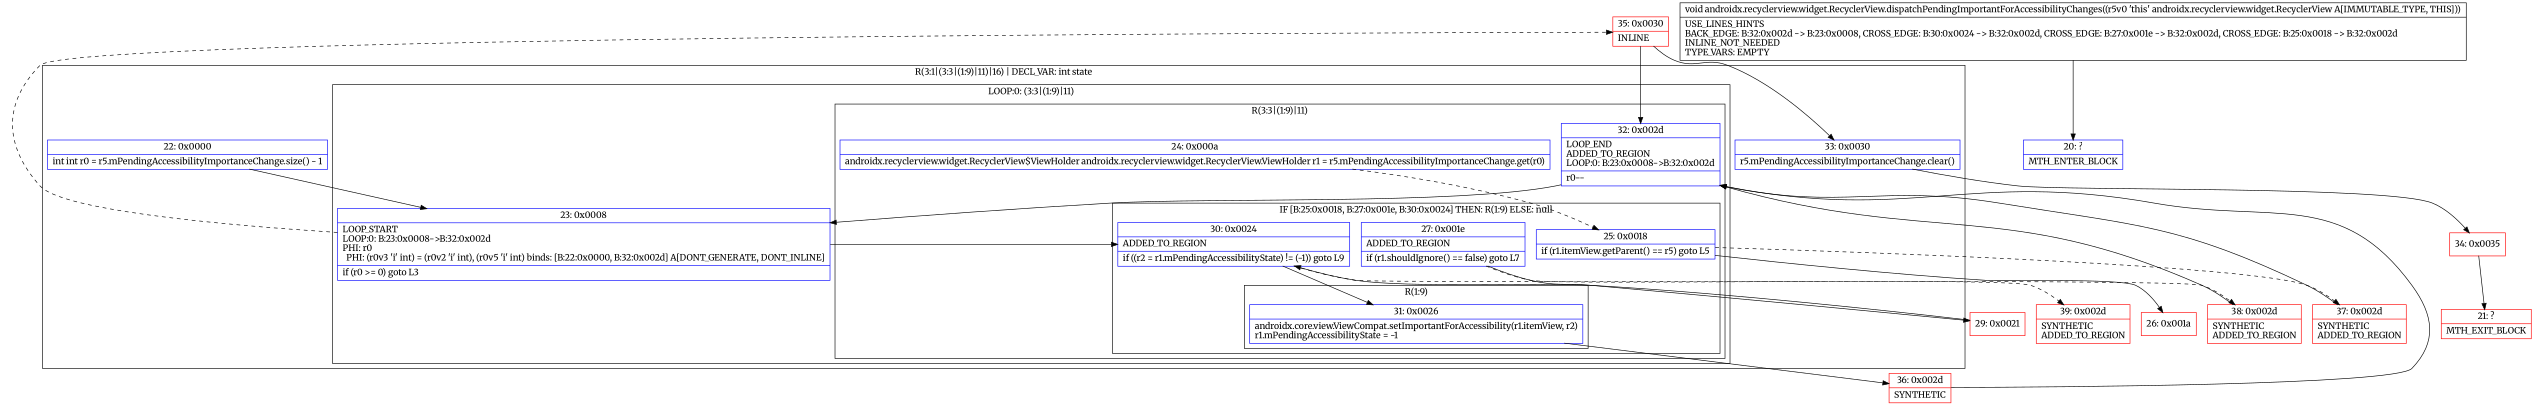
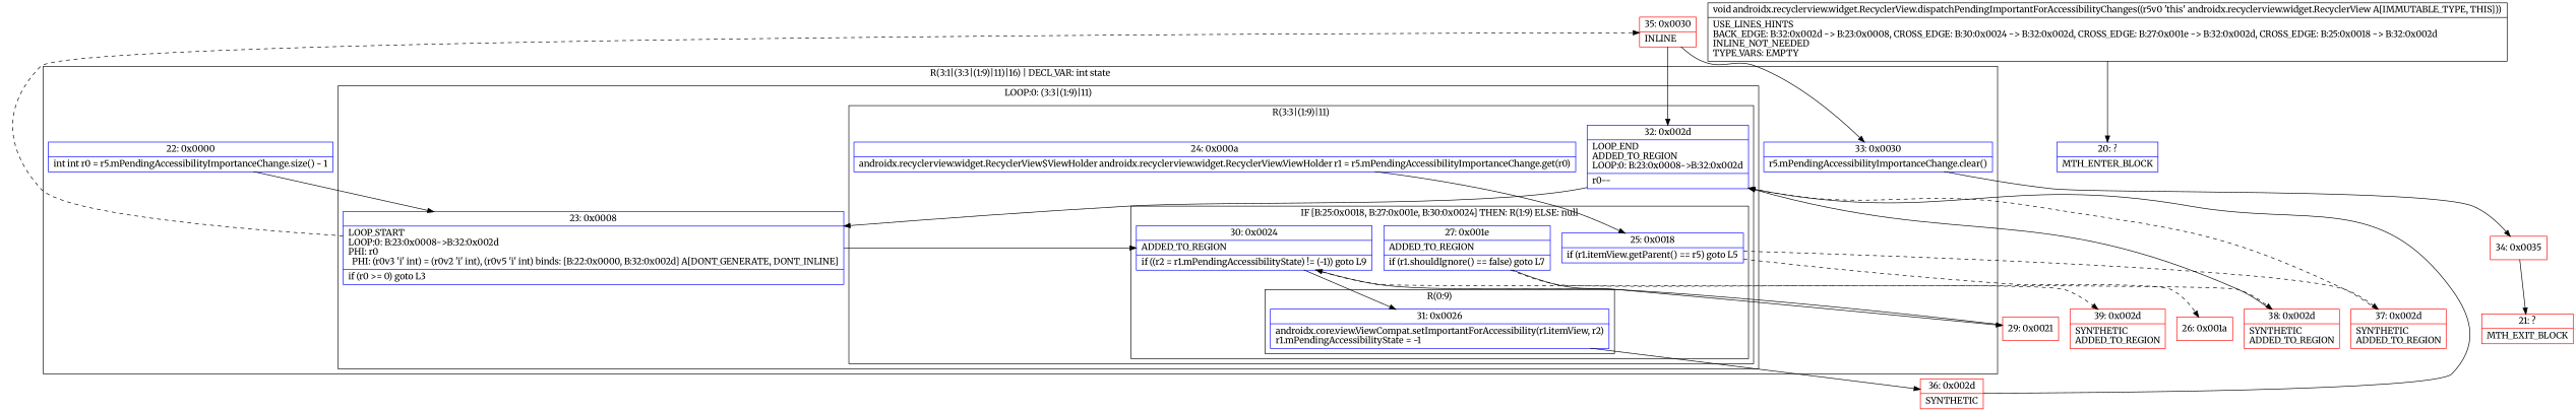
  digraph {
    fontname=Merriweather
    node [color=blue fontname=Merriweather shape=record]
    edge [fontname=Merriweather]
    n1 [label="{31\:\ 0x0026|androidx.core.view.ViewCompat.setImportantForAccessibility(r1.itemView, r2)\lr1.mPendingAccessibilityState = \-1\l}"]
    n2 [label="{25\:\ 0x0018|if (r1.itemView.getParent() == r5) goto L5\l}"]
    n3 [label="{27\:\ 0x001e|ADDED_TO_REGION\l|if (r1.shouldIgnore() == false) goto L7\l}"]
    n4 [label="{30\:\ 0x0024|ADDED_TO_REGION\l|if ((r2 = r1.mPendingAccessibilityState) != (\-1)) goto L9\l}"]
    n5 [label="{24\:\ 0x000a|androidx.recyclerview.widget.RecyclerView$ViewHolder androidx.recyclerview.widget.RecyclerView.ViewHolder r1 = r5.mPendingAccessibilityImportanceChange.get(r0)\l}"]
    n6 [label="{32\:\ 0x002d|LOOP_END\lADDED_TO_REGION\lLOOP:0: B:23:0x0008\-\>B:32:0x002d\l|r0\-\-\l}"]
    n7 [label="{23\:\ 0x0008|LOOP_START\lLOOP:0: B:23:0x0008\-\>B:32:0x002d\lPHI: r0 \l  PHI: (r0v3 'i' int) = (r0v2 'i' int), (r0v5 'i' int) binds: [B:22:0x0000, B:32:0x002d] A[DONT_GENERATE, DONT_INLINE]\l|if (r0 \>= 0) goto L3\l}"]
    n8 [label="{22\:\ 0x0000|int int r0 = r5.mPendingAccessibilityImportanceChange.size() \- 1\l}"]
    n9 [label="{33\:\ 0x0030|r5.mPendingAccessibilityImportanceChange.clear()\l}"]
    n10 [color=red label="{36\:\ 0x002d|SYNTHETIC\l}"]
    n11 [color=red label="{26\:\ 0x001a}"]
    n12 [color=red label="{37\:\ 0x002d|SYNTHETIC\lADDED_TO_REGION\l}"]
    n13 [color=red label="{29\:\ 0x0021}"]
    n14 [color=red label="{39\:\ 0x002d|SYNTHETIC\lADDED_TO_REGION\l}"]
    n15 [color=red label="{38\:\ 0x002d|SYNTHETIC\lADDED_TO_REGION\l}"]
    n16 [color=red label="{35\:\ 0x0030|INLINE\l}"]
    n17 [color=red label="{34\:\ 0x0035}"]
    n18 [color=red label="{21\:\ ?|MTH_EXIT_BLOCK\l}"]
    n19 [label="{20\:\ ?|MTH_ENTER_BLOCK\l}"]
    n20 [label="{void androidx.recyclerview.widget.RecyclerView.dispatchPendingImportantForAccessibilityChanges((r5v0 'this' androidx.recyclerview.widget.RecyclerView A[IMMUTABLE_TYPE, THIS]))  | USE_LINES_HINTS\lBACK_EDGE: B:32:0x002d \-\> B:23:0x0008, CROSS_EDGE: B:30:0x0024 \-\> B:32:0x002d, CROSS_EDGE: B:27:0x001e \-\> B:32:0x002d, CROSS_EDGE: B:25:0x0018 \-\> B:32:0x002d\lINLINE_NOT_NEEDED\lTYPE_VARS: EMPTY\l}" color=""]
    subgraph cluster_1 {
      label="R(3:1|(3:3|(1:9)|11)|16) | DECL_VAR: int state\l"
      n8
      n9
      subgraph cluster_2 {
        label="LOOP:0: (3:3|(1:9)|11)"
        n7
        subgraph cluster_3 {
          label="R(3:3|(1:9)|11)"
          n5
          n6
          subgraph cluster_4 {
            label="IF [B:25:0x0018, B:27:0x001e, B:30:0x0024] THEN: R(1:9) ELSE: null"
            n2
            n3
            n4
            subgraph cluster_5 {
-             label="R(1:9)"
+             label="R(0:9)"
              n1
            }
          }
        }
      }
    }
    n1 -> n10
-   n2 -> n11
+   n2 -> n11 [style=dashed]
    n2 -> n12 [style=dashed]
    n3 -> n13
    n3 -> n14 [style=dashed]
    n4 -> n1
    n4 -> n15 [style=dashed]
-   n5 -> n2 [style=dashed]
+   n5 -> n2
    n6 -> n7
    n7 -> n4
    n7 -> n16 [style=dashed]
    n8 -> n7
    n9 -> n17
    n10 -> n6
-   n12 -> n6
+   n12 -> n6 [style=dashed]
    n13 -> n4
    n15 -> n6
    n16 -> n6
    n16 -> n9
    n17 -> n18
    n20 -> n19
  }
